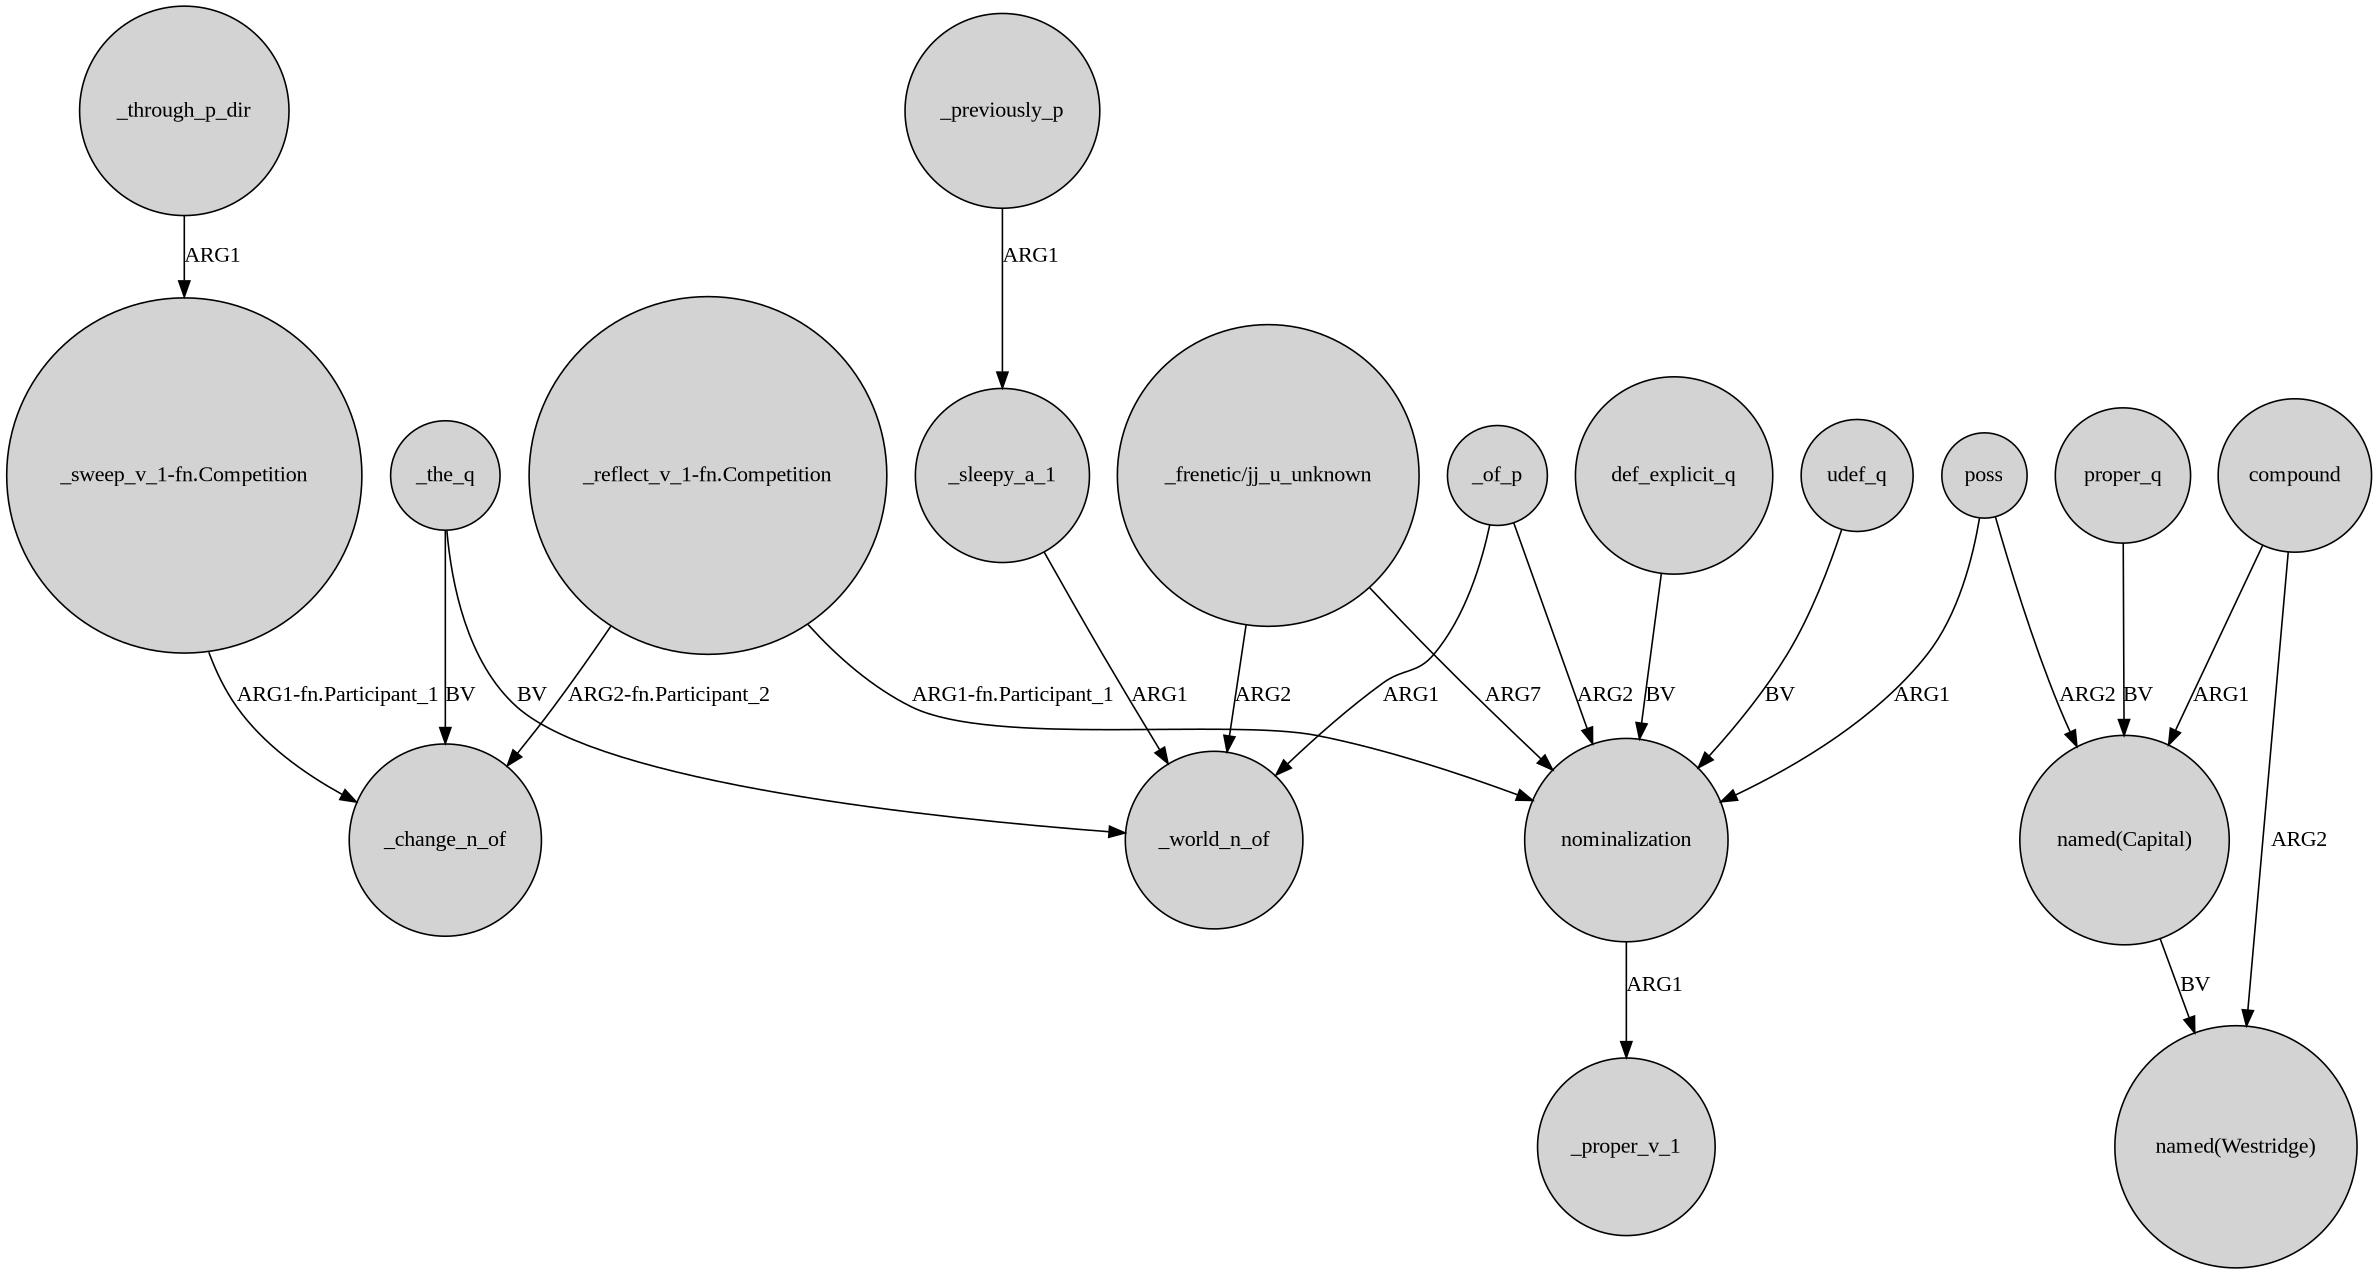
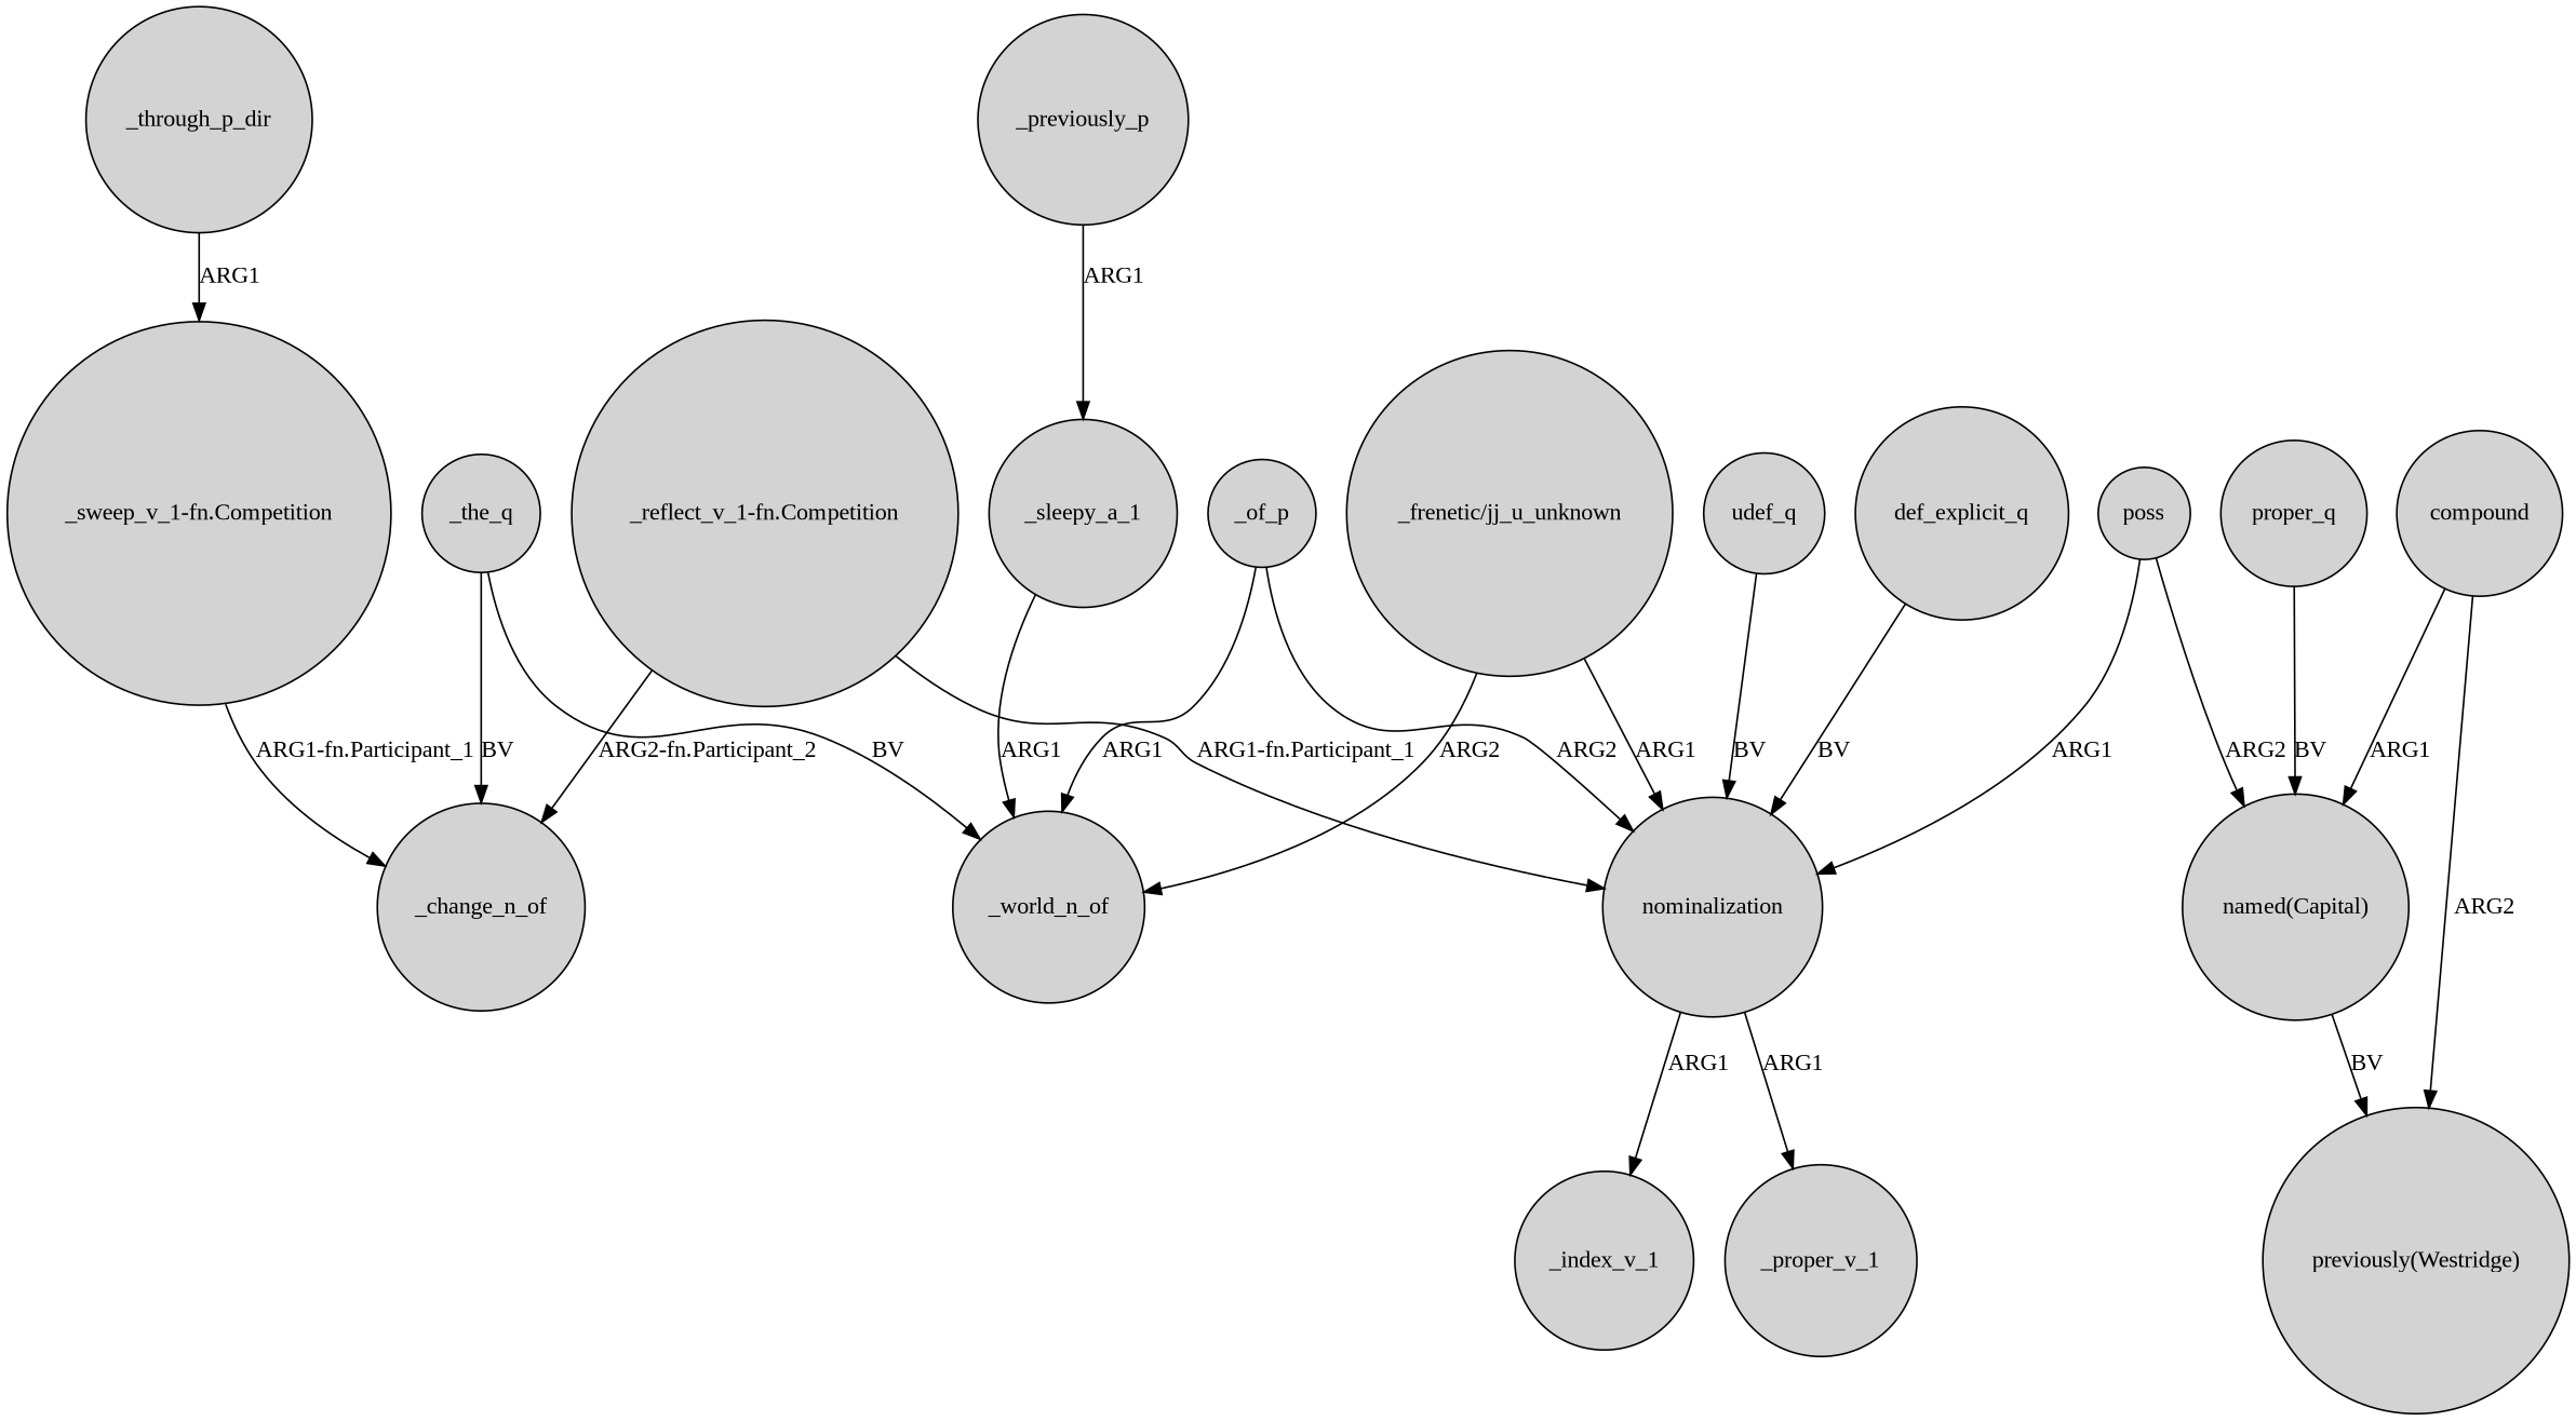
  digraph {
    fontname="Liberation Serif"
    node [fontname="Liberation Serif" shape=circle style=filled]
    edge [fontname="Liberation Serif"]
    "_reflect_v_1-fn.Competition"
    _change_n_of
    nominalization
+   _index_v_1
    n5 [label=_proper_v_1]
    _of_p
    _world_n_of
    compound
-   "named(Westridge)"
+   "named(Westridge)" [label="previously(Westridge)"]
    "named(Capital)"
    proper_q
    poss
    udef_q
    _through_p_dir
    "_sweep_v_1-fn.Competition"
    _sleepy_a_1
    _previously_p
    _the_q
    def_explicit_q
    "_frenetic/jj_u_unknown"
    "_reflect_v_1-fn.Competition" -> _change_n_of [label="ARG2-fn.Participant_2"]
    "_reflect_v_1-fn.Competition" -> nominalization [label="ARG1-fn.Participant_1"]
+   nominalization -> _index_v_1 [label=ARG1]
    nominalization -> n5 [label=ARG1]
    _of_p -> nominalization [label=ARG2]
    _of_p -> _world_n_of [label=ARG1]
    compound -> "named(Westridge)" [label=ARG2]
    compound -> "named(Capital)" [label=ARG1]
    "named(Capital)" -> "named(Westridge)" [label=BV]
    proper_q -> "named(Capital)" [label=BV]
    poss -> nominalization [label=ARG1]
    poss -> "named(Capital)" [label=ARG2]
    udef_q -> nominalization [label=BV]
    _through_p_dir -> "_sweep_v_1-fn.Competition" [label=ARG1]
    "_sweep_v_1-fn.Competition" -> _change_n_of [label="ARG1-fn.Participant_1"]
    _sleepy_a_1 -> _world_n_of [label=ARG1]
    _previously_p -> _sleepy_a_1 [label=ARG1]
    _the_q -> _change_n_of [label=BV]
    _the_q -> _world_n_of [label=BV]
    def_explicit_q -> nominalization [label=BV]
-   "_frenetic/jj_u_unknown" -> nominalization [label=ARG7]
+   "_frenetic/jj_u_unknown" -> nominalization [label=ARG1]
    "_frenetic/jj_u_unknown" -> _world_n_of [label=ARG2]
  }
